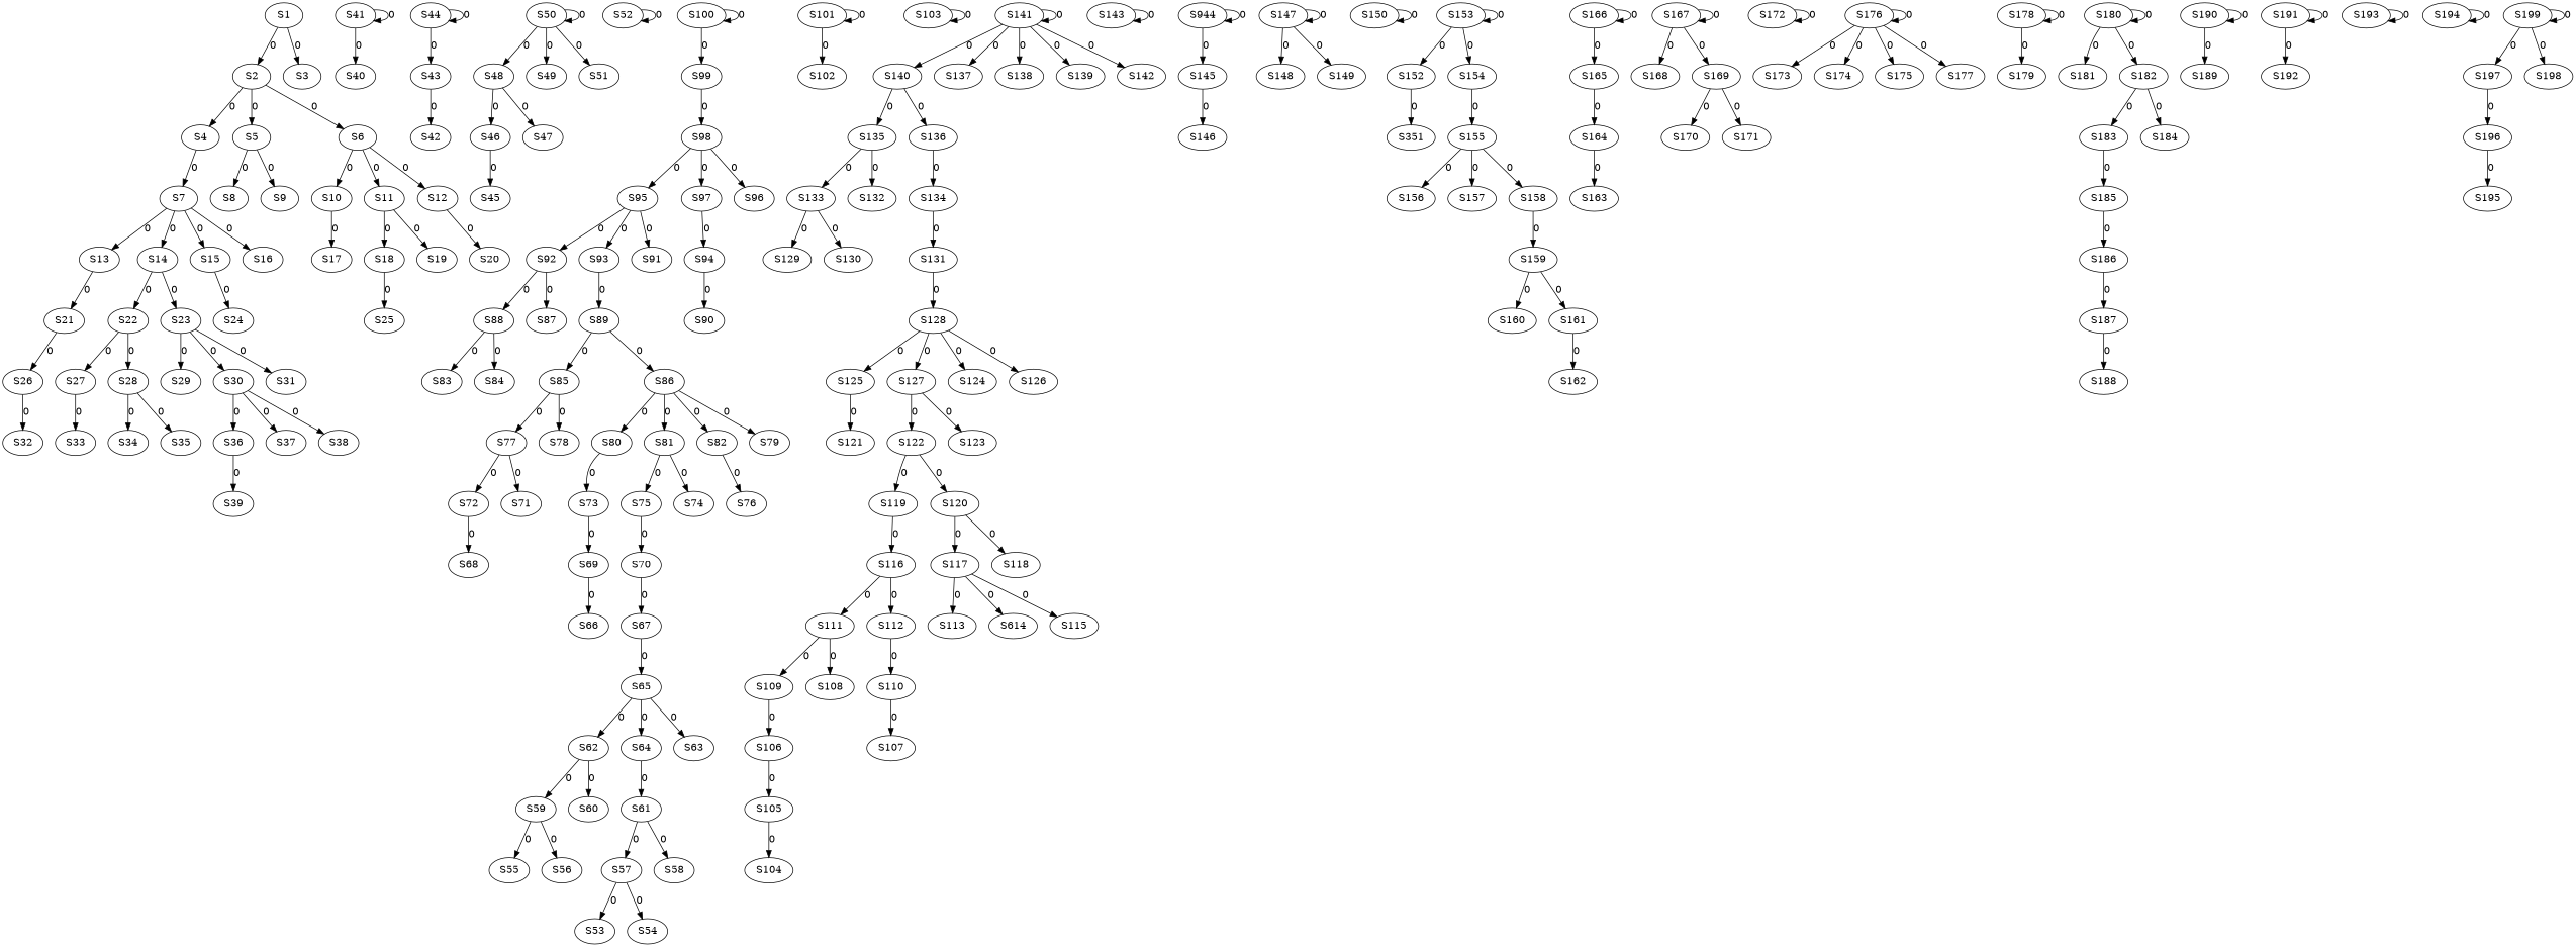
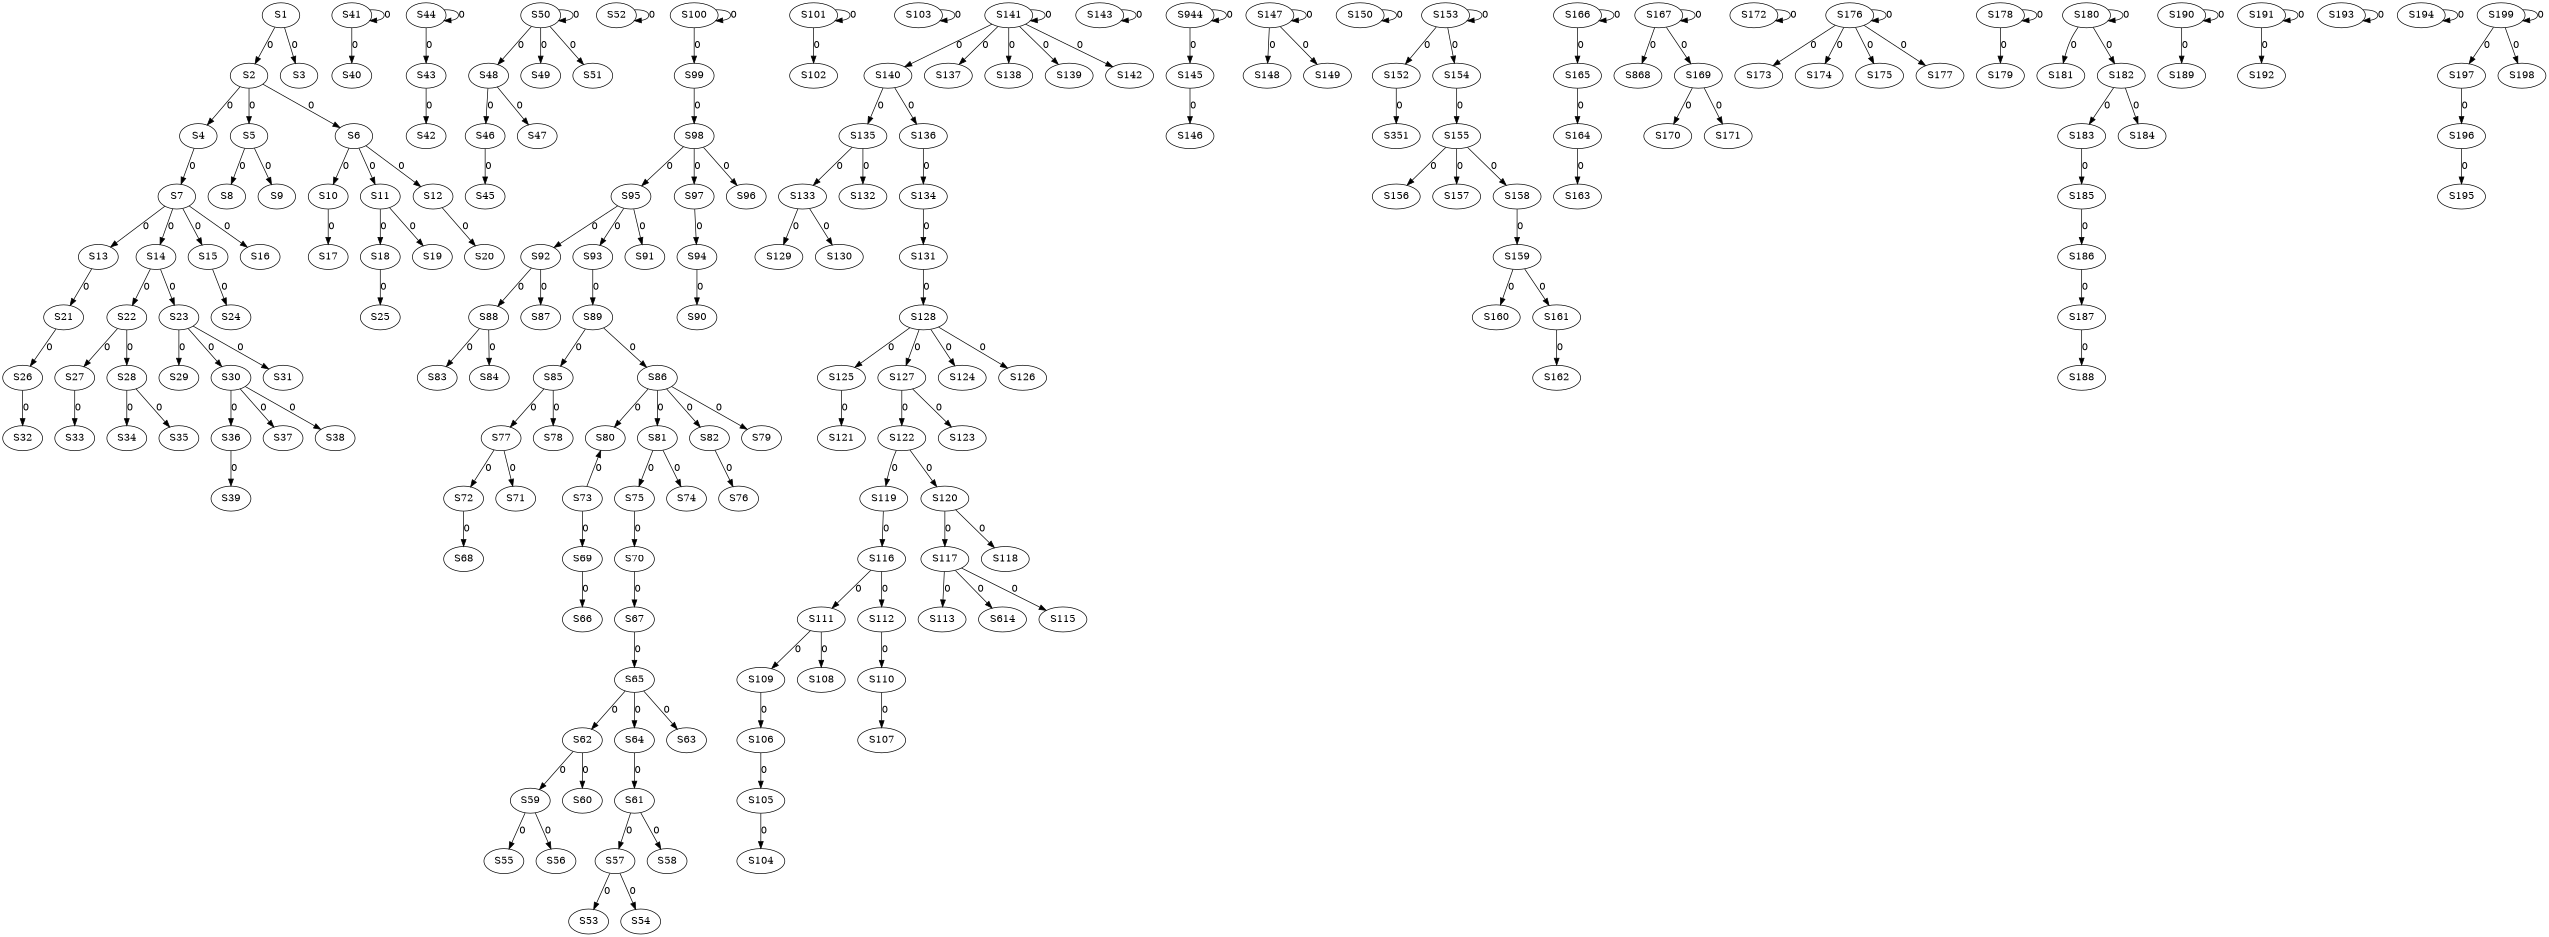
  strict digraph {
    S1
    S2
    S3
    S4
    S5
    S6
    S7
    S8
    S9
    S10
    S11
    S12
    S13
    S14
    S15
    S16
    S17
    S18
    S19
    S20
    S21
    S22
    S23
    S24
    S25
    S26
    S27
    S28
    S29
    S30
    S31
    S32
    S33
    S34
    S35
    S36
    S37
    S38
    S39
    S41
    S40
    S43
    S42
    S44
    S46
    S45
    S48
    S47
    S50
    S49
    S51
    S52
    S57
    S53
    S54
    S59
    S55
    S56
    S61
    S58
    S62
    S60
    S64
    S65
    S63
    S67
    S69
    S66
    S70
    S72
    S68
    S73
    S75
    S77
    S71
    S80
    S81
    S74
    S82
    S76
    S85
    S78
    S86
    S79
    S88
    S83
    S84
    S89
    S92
    S87
    S93
    S94
    S90
    S95
    S91
    S97
    S98
    S96
    S99
    S100
    S101
    S102
    S103
    S105
    S104
    S106
    S109
    S110
    S107
    S111
    S108
    S112
    S116
    S117
    S113
    n116 [label=S614]
    S115
    S119
    S120
    S118
    S122
    S125
    S121
    S127
    S123
    S128
    S124
    S126
    S131
    S133
    S129
    S130
    S134
    S135
    S132
    S136
    S140
    S141
    S137
    S138
    S139
    S142
    S143
    n144 [label=S944]
    S145
    S146
    S147
    S148
    S149
    S150
    n151 [label=S351]
    S152
    S153
    S154
    S155
    S156
    S157
    S158
    S159
    S160
    S161
    S162
    S164
    S163
    S165
    S166
    S167
-   S168
+   S168 [label=S868]
    S169
    S170
    S171
    S172
    S176
    S173
    S174
    S175
    S177
    S178
    S179
    S180
    S181
    S182
    S183
    S184
    S185
    S186
    S187
    S188
    S190
    S189
    S191
    S192
    S193
    S194
    S196
    S195
    S197
    S199
    S198
    S1 -> S2 [label=0]
    S1 -> S3 [label=0]
    S2 -> S4 [label=0]
    S2 -> S5 [label=0]
    S2 -> S6 [label=0]
    S4 -> S7 [label=0]
    S5 -> S8 [label=0]
    S5 -> S9 [label=0]
    S6 -> S10 [label=0]
    S6 -> S11 [label=0]
    S6 -> S12 [label=0]
    S7 -> S13 [label=0]
    S7 -> S14 [label=0]
    S7 -> S15 [label=0]
    S7 -> S16 [label=0]
    S10 -> S17 [label=0]
    S11 -> S18 [label=0]
    S11 -> S19 [label=0]
    S12 -> S20 [label=0]
    S13 -> S21 [label=0]
    S14 -> S22 [label=0]
    S14 -> S23 [label=0]
    S15 -> S24 [label=0]
    S18 -> S25 [label=0]
    S21 -> S26 [label=0]
    S22 -> S27 [label=0]
    S22 -> S28 [label=0]
    S23 -> S29 [label=0]
    S23 -> S30 [label=0]
    S23 -> S31 [label=0]
    S26 -> S32 [label=0]
    S27 -> S33 [label=0]
    S28 -> S34 [label=0]
    S28 -> S35 [label=0]
    S30 -> S36 [label=0]
    S30 -> S37 [label=0]
    S30 -> S38 [label=0]
    S36 -> S39 [label=0]
    S41 -> S41 [label=0]
    S41 -> S40 [label=0]
    S43 -> S42 [label=0]
    S44 -> S43 [label=0]
    S44 -> S44 [label=0]
    S46 -> S45 [label=0]
    S48 -> S46 [label=0]
    S48 -> S47 [label=0]
    S50 -> S48 [label=0]
    S50 -> S50 [label=0]
    S50 -> S49 [label=0]
    S50 -> S51 [label=0]
    S52 -> S52 [label=0]
    S57 -> S53 [label=0]
    S57 -> S54 [label=0]
    S59 -> S55 [label=0]
    S59 -> S56 [label=0]
    S61 -> S57 [label=0]
    S61 -> S58 [label=0]
    S62 -> S59 [label=0]
    S62 -> S60 [label=0]
    S64 -> S61 [label=0]
    S65 -> S62 [label=0]
    S65 -> S64 [label=0]
    S65 -> S63 [label=0]
    S67 -> S65 [label=0]
    S69 -> S66 [label=0]
    S70 -> S67 [label=0]
    S72 -> S68 [label=0]
    S73 -> S69 [label=0]
    S75 -> S70 [label=0]
    S77 -> S72 [label=0]
    S77 -> S71 [label=0]
-   S80 -> S73 [label=0]
+   S73 -> S80 [label=0]
    S81 -> S75 [label=0]
    S81 -> S74 [label=0]
    S82 -> S76 [label=0]
    S85 -> S77 [label=0]
    S85 -> S78 [label=0]
    S86 -> S80 [label=0]
    S86 -> S81 [label=0]
    S86 -> S82 [label=0]
    S86 -> S79 [label=0]
    S88 -> S83 [label=0]
    S88 -> S84 [label=0]
    S89 -> S85 [label=0]
    S89 -> S86 [label=0]
    S92 -> S88 [label=0]
    S92 -> S87 [label=0]
    S93 -> S89 [label=0]
    S94 -> S90 [label=0]
    S95 -> S92 [label=0]
    S95 -> S93 [label=0]
    S95 -> S91 [label=0]
    S97 -> S94 [label=0]
    S98 -> S95 [label=0]
    S98 -> S97 [label=0]
    S98 -> S96 [label=0]
    S99 -> S98 [label=0]
    S100 -> S99 [label=0]
    S100 -> S100 [label=0]
    S101 -> S101 [label=0]
    S101 -> S102 [label=0]
    S103 -> S103 [label=0]
    S105 -> S104 [label=0]
    S106 -> S105 [label=0]
    S109 -> S106 [label=0]
    S110 -> S107 [label=0]
    S111 -> S109 [label=0]
    S111 -> S108 [label=0]
    S112 -> S110 [label=0]
    S116 -> S111 [label=0]
    S116 -> S112 [label=0]
    S117 -> S113 [label=0]
    S117 -> n116 [label=0]
    S117 -> S115 [label=0]
    S119 -> S116 [label=0]
    S120 -> S117 [label=0]
    S120 -> S118 [label=0]
    S122 -> S119 [label=0]
    S122 -> S120 [label=0]
    S125 -> S121 [label=0]
    S127 -> S122 [label=0]
    S127 -> S123 [label=0]
    S128 -> S125 [label=0]
    S128 -> S127 [label=0]
    S128 -> S124 [label=0]
    S128 -> S126 [label=0]
    S131 -> S128 [label=0]
    S133 -> S129 [label=0]
    S133 -> S130 [label=0]
    S134 -> S131 [label=0]
    S135 -> S133 [label=0]
    S135 -> S132 [label=0]
    S136 -> S134 [label=0]
    S140 -> S135 [label=0]
    S140 -> S136 [label=0]
    S141 -> S140 [label=0]
    S141 -> S141 [label=0]
    S141 -> S137 [label=0]
    S141 -> S138 [label=0]
    S141 -> S139 [label=0]
    S141 -> S142 [label=0]
    S143 -> S143 [label=0]
    n144 -> n144 [label=0]
    n144 -> S145 [label=0]
    S145 -> S146 [label=0]
    S147 -> S147 [label=0]
    S147 -> S148 [label=0]
    S147 -> S149 [label=0]
    S150 -> S150 [label=0]
    S152 -> n151 [label=0]
    S153 -> S152 [label=0]
    S153 -> S153 [label=0]
    S153 -> S154 [label=0]
    S154 -> S155 [label=0]
    S155 -> S156 [label=0]
    S155 -> S157 [label=0]
    S155 -> S158 [label=0]
    S158 -> S159 [label=0]
    S159 -> S160 [label=0]
    S159 -> S161 [label=0]
    S161 -> S162 [label=0]
    S164 -> S163 [label=0]
    S165 -> S164 [label=0]
    S166 -> S165 [label=0]
    S166 -> S166 [label=0]
    S167 -> S167 [label=0]
    S167 -> S168 [label=0]
    S167 -> S169 [label=0]
    S169 -> S170 [label=0]
    S169 -> S171 [label=0]
    S172 -> S172 [label=0]
    S176 -> S176 [label=0]
    S176 -> S173 [label=0]
    S176 -> S174 [label=0]
    S176 -> S175 [label=0]
    S176 -> S177 [label=0]
    S178 -> S178 [label=0]
    S178 -> S179 [label=0]
    S180 -> S180 [label=0]
    S180 -> S181 [label=0]
    S180 -> S182 [label=0]
    S182 -> S183 [label=0]
    S182 -> S184 [label=0]
    S183 -> S185 [label=0]
    S185 -> S186 [label=0]
    S186 -> S187 [label=0]
    S187 -> S188 [label=0]
    S190 -> S190 [label=0]
    S190 -> S189 [label=0]
    S191 -> S191 [label=0]
    S191 -> S192 [label=0]
    S193 -> S193 [label=0]
    S194 -> S194 [label=0]
    S196 -> S195 [label=0]
    S197 -> S196 [label=0]
    S199 -> S197 [label=0]
    S199 -> S199 [label=0]
    S199 -> S198 [label=0]
  }
